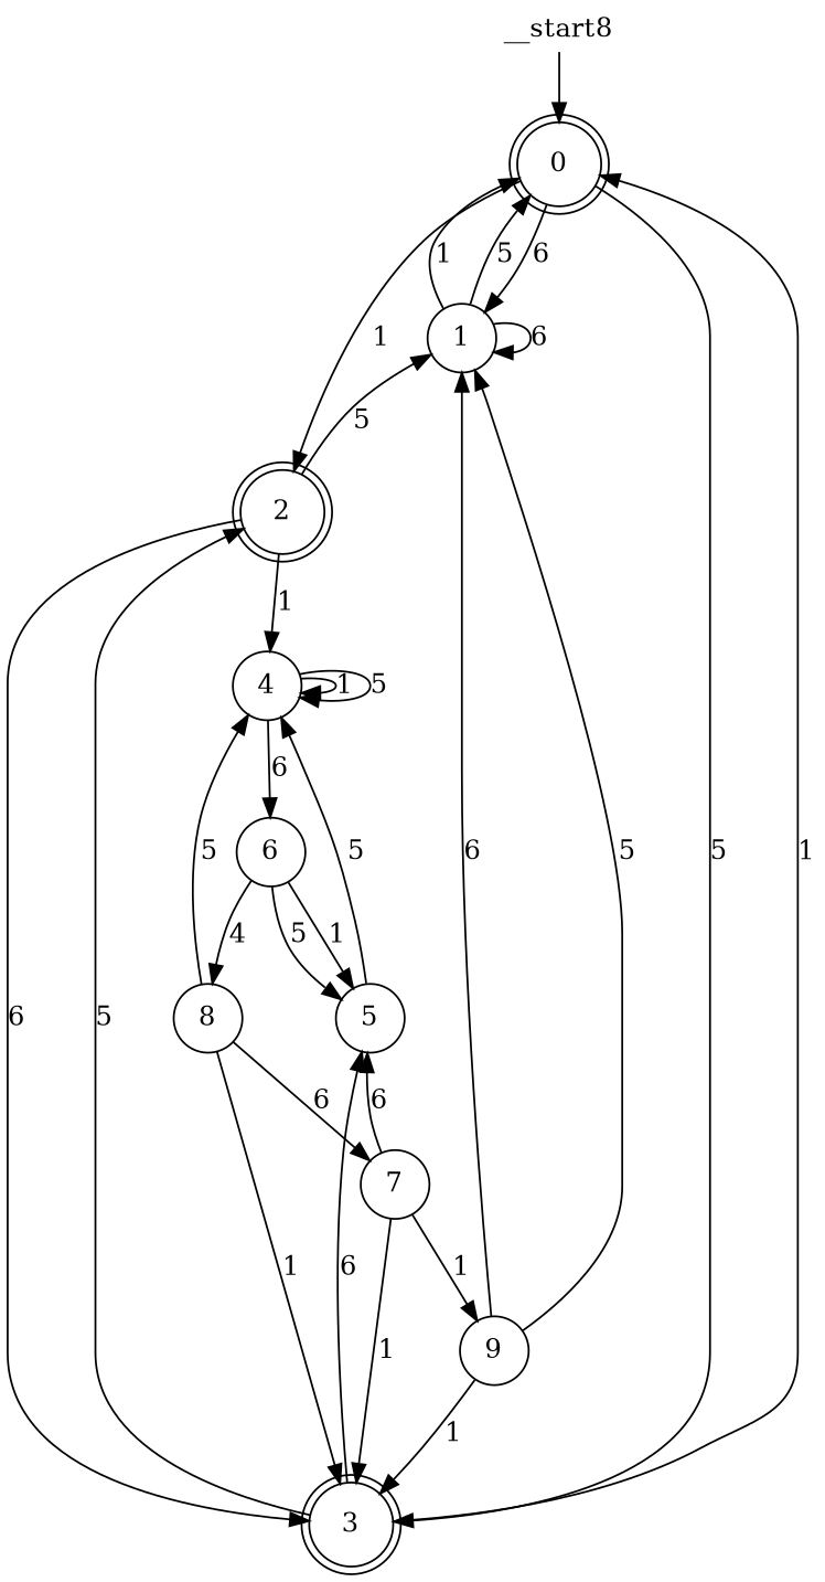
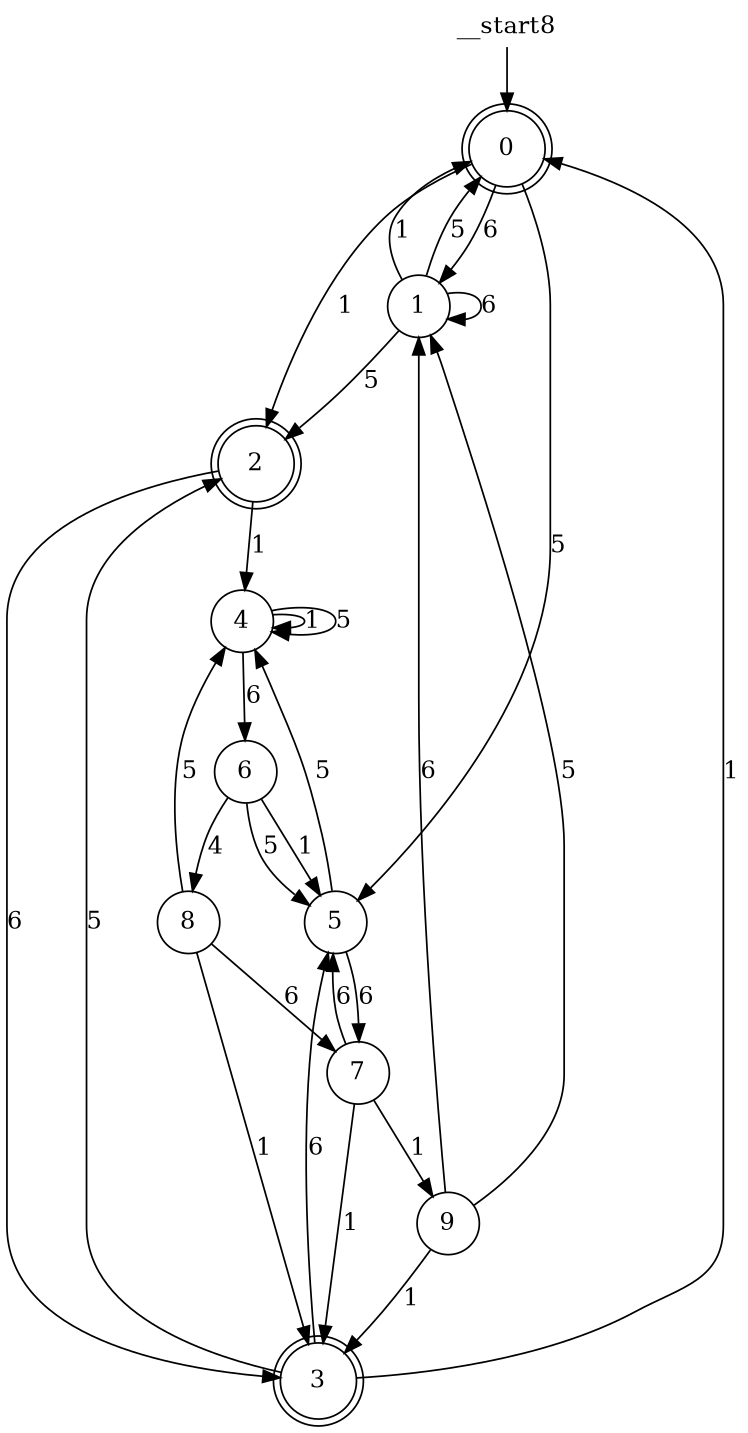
  digraph {
    node [shape=circle]
    n1 [label=0 shape=doublecircle]
    n2 [label=1]
    n3 [label=2 shape=doublecircle]
    n4 [label=3 shape=doublecircle]
    n5 [label=4]
    n6 [label=5]
    n7 [label=6]
    n8 [label=7]
    n9 [label=8]
    n10 [label=9]
    n11 [height=0 label=__start8 shape=none width=0]
    n1 -> n2 [label=6]
    n1 -> n3 [label=1]
-   n1 -> n4 [label=5]
+   n1 -> n6 [label=5]
    n2 -> n1 [label=1]
    n2 -> n1 [label=5]
    n2 -> n2 [label=6]
-   n3 -> n2 [label=5]
+   n2 -> n3 [label=5]
    n3 -> n4 [label=6]
    n3 -> n5 [label=1]
    n4 -> n1 [label=1]
    n4 -> n3 [label=5]
    n4 -> n6 [label=6]
    n5 -> n5 [label=1]
    n5 -> n5 [label=5]
    n5 -> n7 [label=6]
    n6 -> n5 [label=5]
+   n6 -> n8 [label=6]
    n7 -> n6 [label=1]
    n7 -> n6 [label=5]
    n7 -> n9 [label=4]
    n8 -> n4 [label=1]
    n8 -> n6 [label=6]
    n8 -> n10 [label=1]
    n9 -> n4 [label=1]
    n9 -> n5 [label=5]
    n9 -> n8 [label=6]
    n10 -> n2 [label=6]
    n10 -> n2 [label=5]
    n10 -> n4 [label=1]
    n11 -> n1
  }
